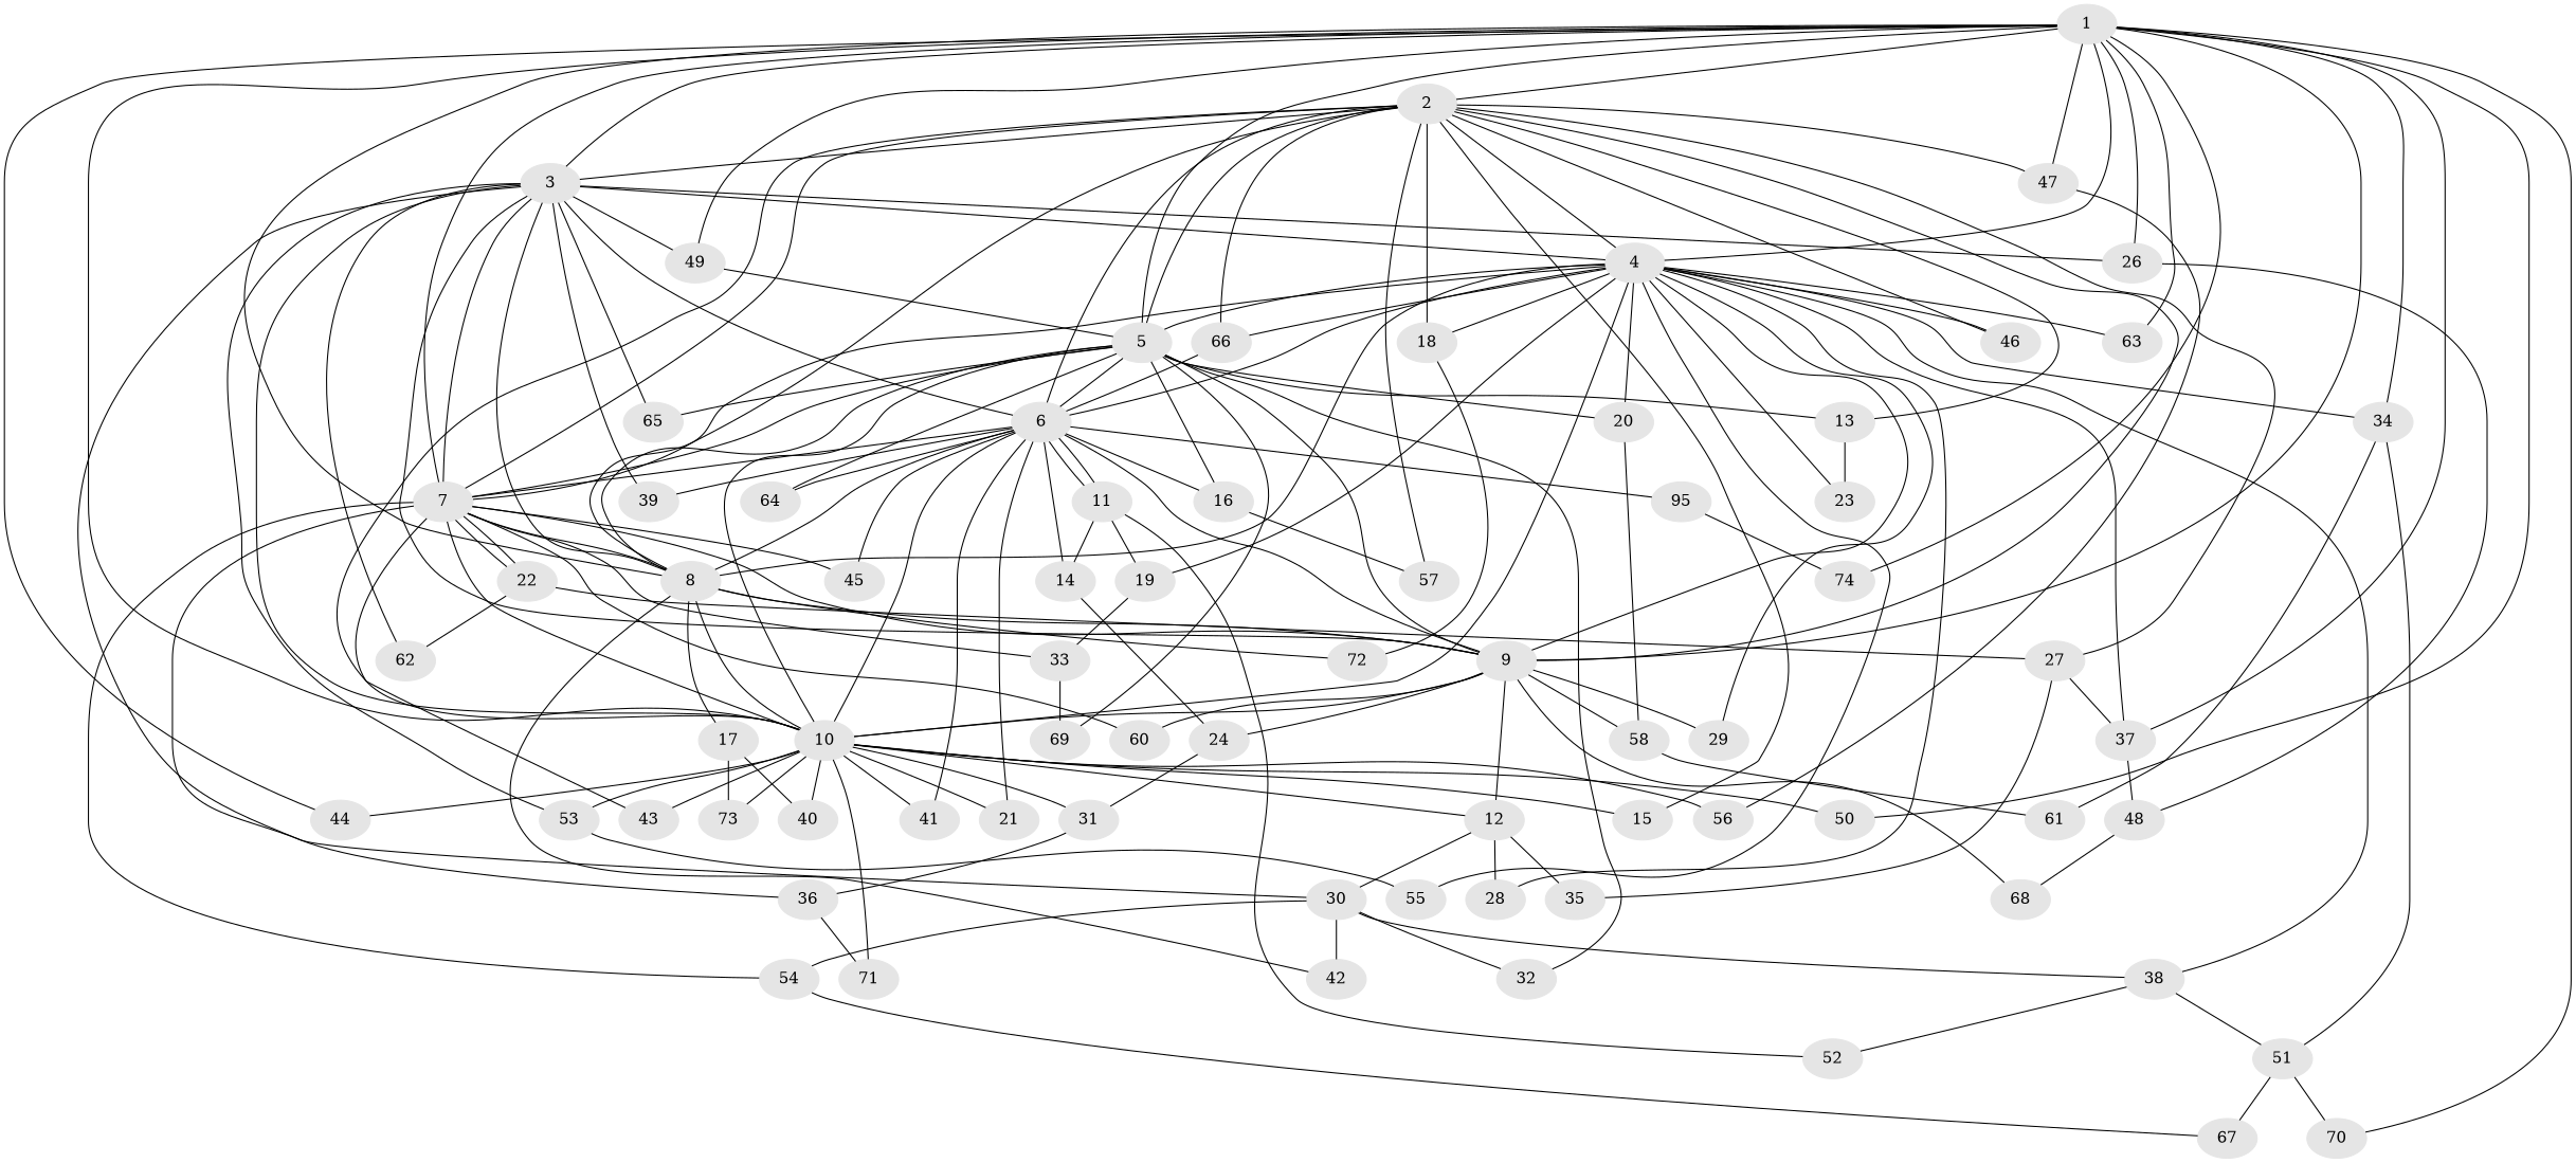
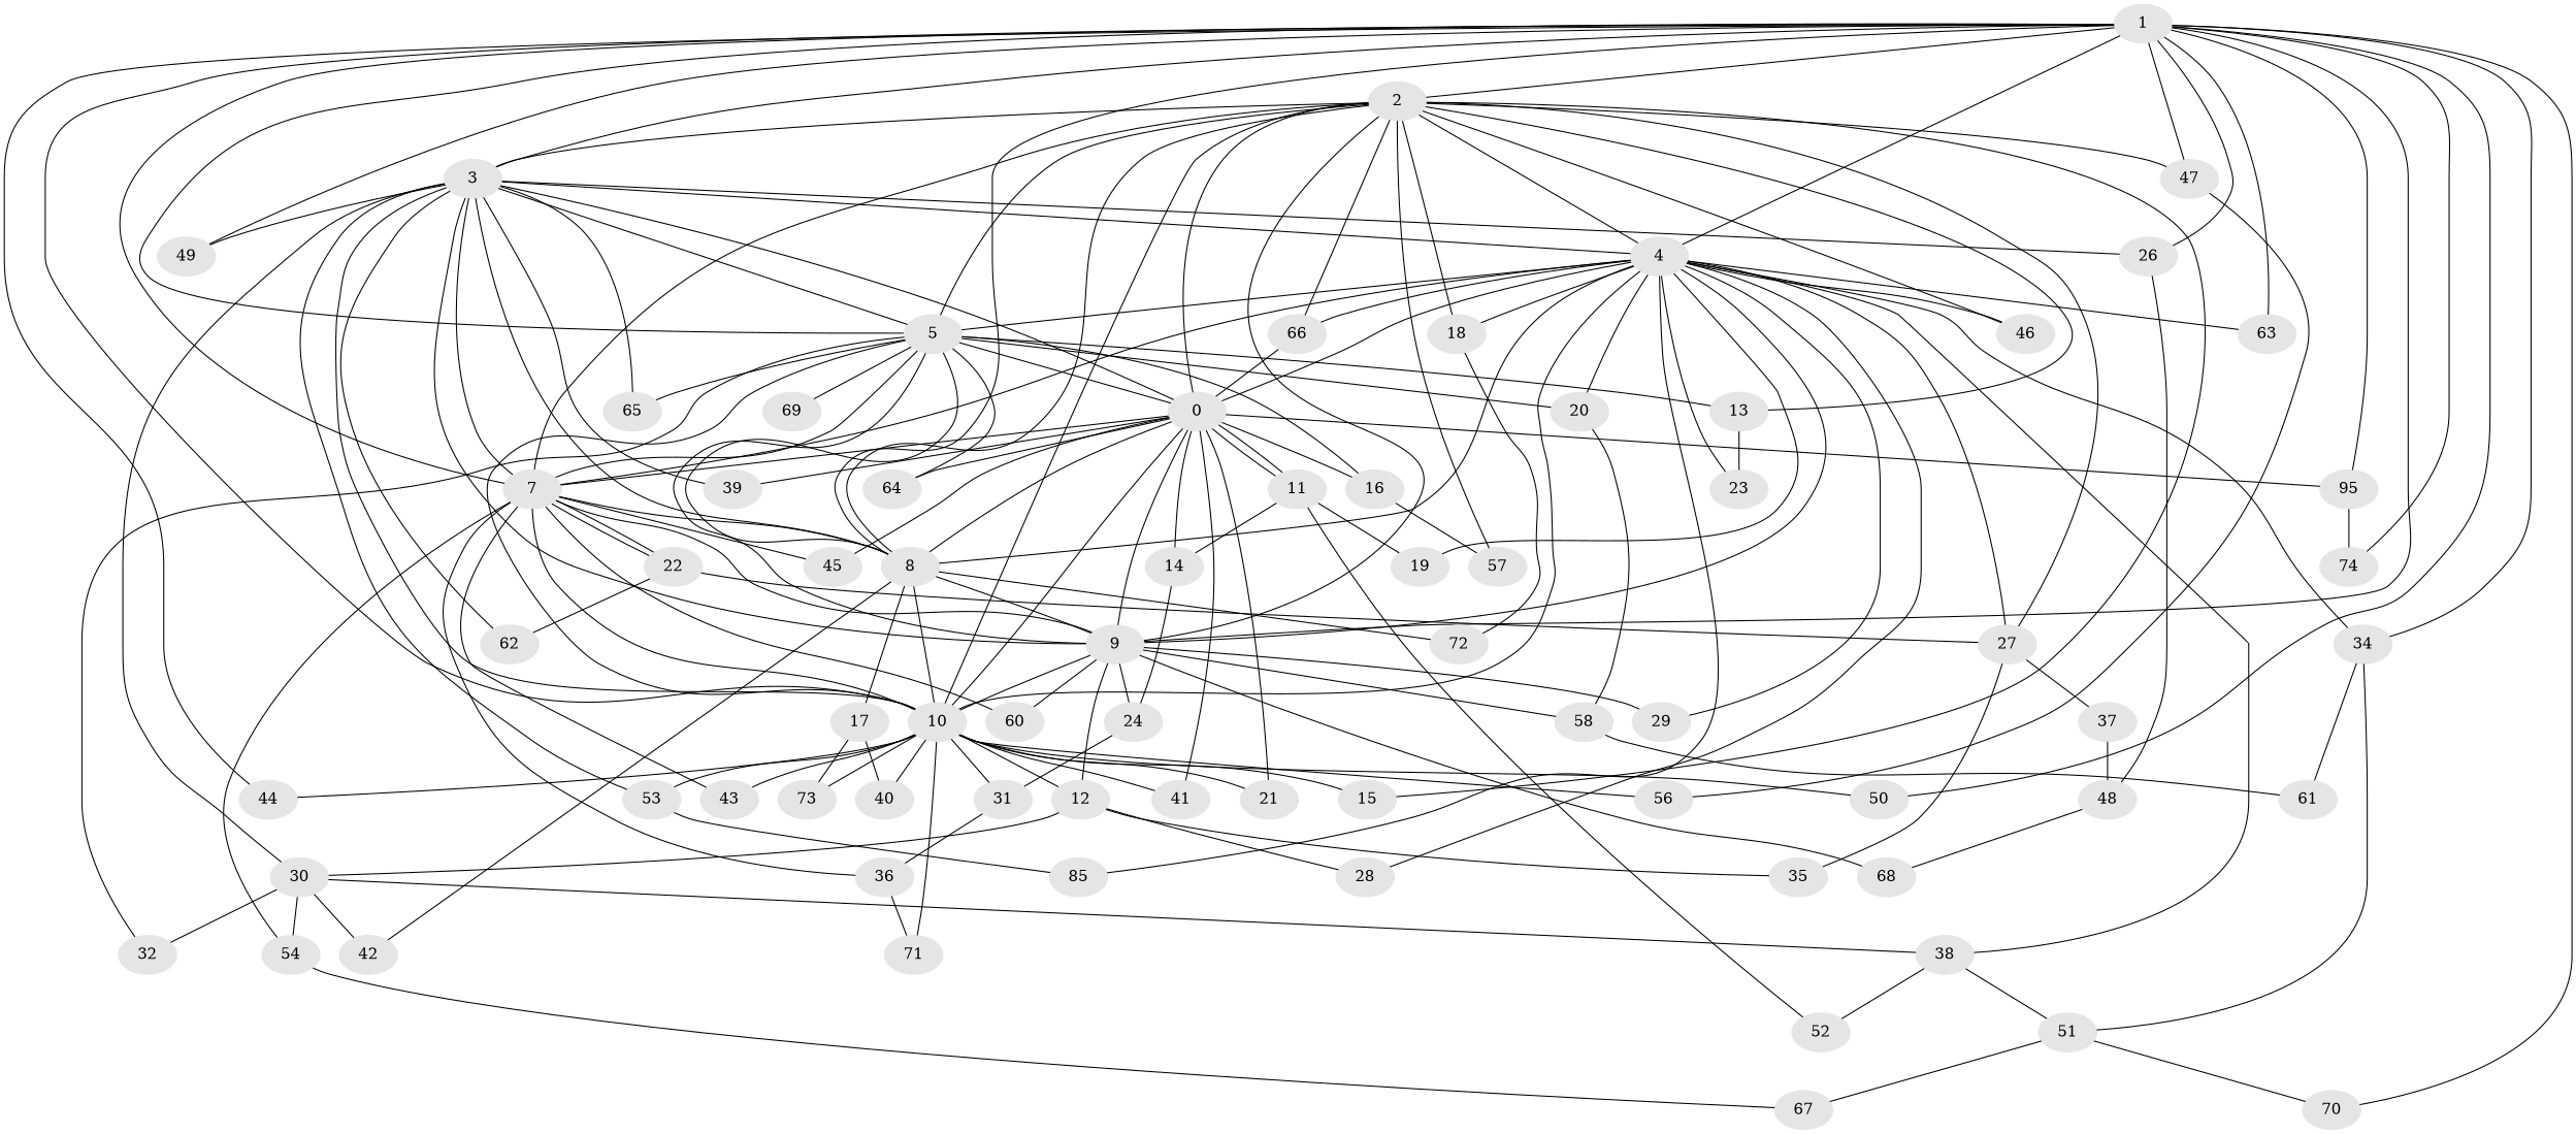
  graph {
    node [color=gray90 style=filled]
    1
    2
    3
    4
    5
    7
    8
    9
    10
    n10 [label=95]
    26
    34
    44
    47
    49
    50
    63
    70
    74
-   6
+   6 [label=0]
    13
    15
    18
    27
    46
    57
    66
    30
    39
    53
    62
    65
    19
    20
    23
    28
    29
    37
    38
-   55
+   55 [label=85]
    16
    32
    64
    69
    11
    14
    21
    41
    45
    22
-   33
    36
    43
    54
    60
    17
    42
    72
    12
    24
    58
    68
    31
    40
    56
    71
    73
    48
    51
    61
    35
    52
    67
    1 -- 2
    1 -- 3
    1 -- 4
    1 -- 5
    1 -- 7
    1 -- 8
    1 -- 9
    1 -- 10
-   1 -- 37
+   1 -- n10
    1 -- 26
    1 -- 34
    1 -- 44
    1 -- 47
    1 -- 49
    1 -- 50
    1 -- 63
    1 -- 70
    1 -- 74
    2 -- 3
    2 -- 4
    2 -- 5
    2 -- 7
    2 -- 8
    2 -- 9
    2 -- 10
    2 -- 47
    2 -- 6
    2 -- 13
    2 -- 15
    2 -- 18
    2 -- 27
    2 -- 46
    2 -- 57
    2 -- 66
    3 -- 4
-   49 -- 5
+   3 -- 5
    3 -- 7
    3 -- 8
    3 -- 9
    3 -- 10
    3 -- 26
    3 -- 49
    3 -- 6
    3 -- 30
    3 -- 39
    3 -- 53
    3 -- 62
    3 -- 65
    4 -- 5
    4 -- 7
    4 -- 8
    4 -- 9
    4 -- 10
    4 -- 34
    4 -- 63
    4 -- 6
    4 -- 18
    4 -- 46
    4 -- 66
    4 -- 19
    4 -- 20
    4 -- 23
    4 -- 28
    4 -- 29
-   4 -- 37
+   4 -- 27
    4 -- 38
    4 -- 55
    5 -- 7
    5 -- 8
    5 -- 9
    5 -- 10
    5 -- 6
    5 -- 13
    5 -- 65
    5 -- 20
    5 -- 16
    5 -- 32
    5 -- 64
    5 -- 69
    7 -- 8
    7 -- 9
    7 -- 10
    7 -- 45
    7 -- 22
    7 -- 22
-   7 -- 33
    7 -- 36
    7 -- 43
    7 -- 54
    7 -- 60
    8 -- 9
    8 -- 10
    8 -- 17
    8 -- 42
    8 -- 72
    9 -- 10
    9 -- 29
    9 -- 60
    9 -- 12
    9 -- 24
    9 -- 58
    9 -- 68
    10 -- 44
    10 -- 50
    10 -- 15
    10 -- 53
    10 -- 21
    10 -- 41
    10 -- 43
    10 -- 12
    10 -- 31
    10 -- 40
    10 -- 56
    10 -- 71
    10 -- 73
    n10 -- 74
    26 -- 48
    34 -- 51
    34 -- 61
    47 -- 56
    6 -- 7
    6 -- 8
    6 -- 9
    6 -- 10
    6 -- n10
    6 -- 39
    6 -- 16
    6 -- 64
    6 -- 11
    6 -- 11
    6 -- 14
    6 -- 21
    6 -- 41
    6 -- 45
    13 -- 23
    18 -- 72
    27 -- 37
    27 -- 35
    66 -- 6
    30 -- 38
    30 -- 32
    30 -- 54
    30 -- 42
    53 -- 55
-   19 -- 33
    20 -- 58
    37 -- 48
    38 -- 51
    38 -- 52
    16 -- 57
    11 -- 19
    11 -- 14
    11 -- 52
    14 -- 24
    22 -- 27
    22 -- 62
-   33 -- 69
    36 -- 71
    54 -- 67
    17 -- 40
    17 -- 73
    12 -- 30
    12 -- 28
    12 -- 35
    24 -- 31
    58 -- 61
    31 -- 36
    48 -- 68
    51 -- 70
    51 -- 67
  }
